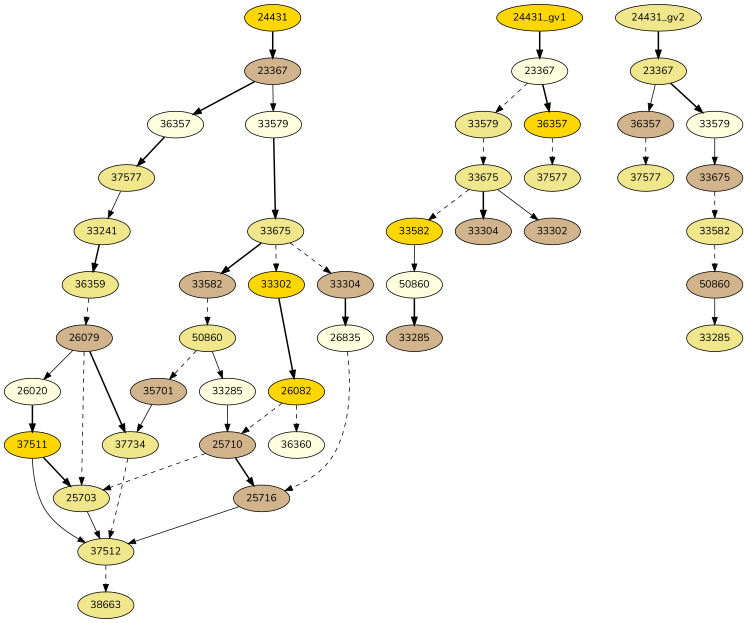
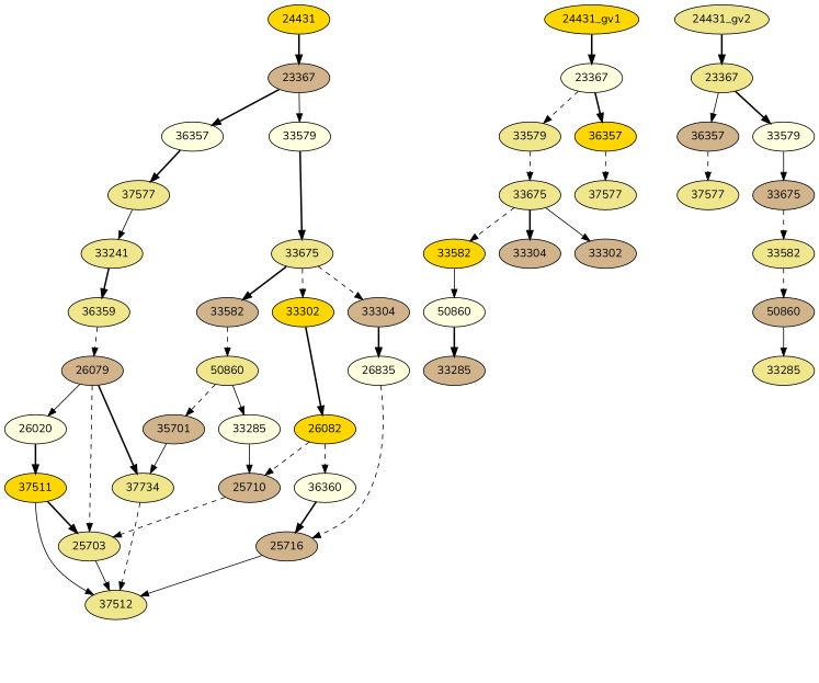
  strict digraph {
    fontname=Nunito
    node [fillcolor=khaki fontname=Nunito style=filled]
    edge [fontname=Nunito style=dashed]
-   n1 [label=38663]
    n2 [label=37512]
    n3 [label=25703]
    n4 [fillcolor=gold label=37511]
    n5 [label=37734]
    n6 [fillcolor=tan label=25716]
    n7 [fillcolor=lightyellow label=26020]
    n8 [fillcolor=tan label=26079]
    n9 [fillcolor=tan label=25710]
    n10 [fillcolor=tan label=35701]
    n11 [fillcolor=lightyellow label=26835]
    n12 [label=36359]
    n13 [fillcolor=gold label=26082]
    n14 [fillcolor=lightyellow label=36360]
    n15 [fillcolor=lightyellow label=33285]
    n16 [label=50860]
    n17 [fillcolor=tan label=33304]
    n18 [label=33241]
    n19 [fillcolor=gold label=33302]
    n20 [fillcolor=tan label=33582]
    n21 [label=33675]
    n22 [label=37577]
    n23 [fillcolor=lightyellow label=33579]
    n24 [fillcolor=lightyellow label=36357]
    n25 [fillcolor=tan label=23367]
    n26 [fillcolor=gold label=24431]
    n27 [fillcolor=tan label=33285]
    n28 [fillcolor=lightyellow label=50860]
    n29 [fillcolor=gold label=33582]
    n30 [fillcolor=tan label=33304]
    n31 [label=33675]
    n32 [fillcolor=tan label=33302]
    n33 [label=33579]
    n34 [label=37577]
    n35 [fillcolor=gold label=36357]
    n36 [fillcolor=lightyellow label=23367]
    "24431_gv1" [fillcolor=gold]
    n38 [label=33285]
    n39 [fillcolor=tan label=50860]
    n40 [label=33582]
    n41 [label=37577]
    n42 [fillcolor=tan label=36357]
    n43 [fillcolor=tan label=33675]
    n44 [fillcolor=lightyellow label=33579]
    n45 [label=23367]
    "24431_gv2"
    subgraph sub_1 {
-     n1
      n2
      n3
      n4
      n5
      n6
      n7
      n8
      n9
      n10
      n11
      n12
      n13
      n14
      n15
      n16
      n17
      n18
      n19
      n20
      n21
      n22
      n23
      n24
      n25
      n26
    }
    subgraph sub_2 {
      n27
      n28
      n29
      n30
      n31
      n32
      n33
      n34
      n35
      n36
      "24431_gv1"
    }
    subgraph sub_3 {
      n38
      n39
      n40
      n41
      n42
      n43
      n44
      n45
      "24431_gv2"
    }
-   n2 -> n1
    n3 -> n2 [style=solid]
    n4 -> n2 [style=solid]
    n4 -> n3 [style=bold]
    n5 -> n2
    n6 -> n2 [style=solid]
    n7 -> n4 [style=bold]
    n8 -> n3
    n8 -> n5 [style=bold]
    n8 -> n7 [style=solid]
    n9 -> n3
-   n9 -> n6 [style=bold]
+   n14 -> n6 [style=bold]
    n10 -> n5 [style=solid]
    n11 -> n6
    n12 -> n8
    n13 -> n9
    n13 -> n14
    n15 -> n9 [style=solid]
    n16 -> n10
    n16 -> n15 [style=solid]
    n17 -> n11 [style=bold]
    n18 -> n12 [style=bold]
    n19 -> n13 [style=bold]
    n20 -> n16
    n21 -> n17
    n21 -> n19
    n21 -> n20 [style=bold]
    n22 -> n18 [style=solid]
    n23 -> n21 [style=bold]
    n24 -> n22 [style=bold]
    n25 -> n23 [style=solid]
    n25 -> n24 [style=bold]
    n26 -> n25 [style=bold]
    n28 -> n27 [style=bold]
    n29 -> n28 [style=solid]
    n31 -> n29
    n31 -> n30 [style=bold]
    n31 -> n32 [style=solid]
    n33 -> n31
    n35 -> n34
    n36 -> n33
    n36 -> n35 [style=bold]
    "24431_gv1" -> n36 [style=bold]
    n39 -> n38 [style=solid]
    n40 -> n39
    n42 -> n41
    n43 -> n40
    n44 -> n43 [style=solid]
    n45 -> n42 [style=solid]
    n45 -> n44 [style=bold]
    "24431_gv2" -> n45 [style=bold]
  }
